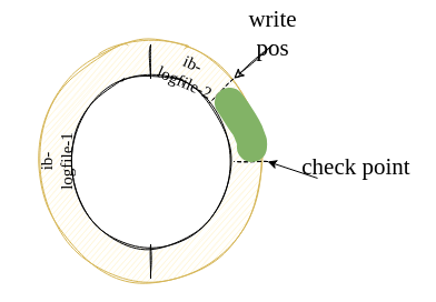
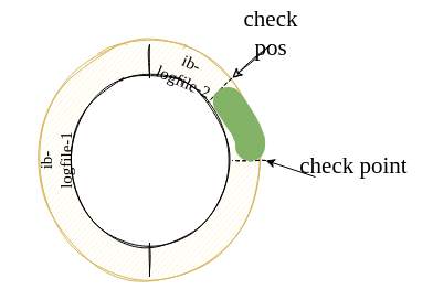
  <mxCell id="0" />
  <mxCell id="1" parent="0" />
  <mxCell id="2" value="" style="ellipse;whiteSpace=wrap;html=1;aspect=fixed;fillColor=#fff2cc;strokeColor=#d6b656;sketch=1;" vertex="1" parent="1"><mxGeometry x="30" y="40" width="210" height="210" as="geometry" /></mxCell>
  <mxCell id="3" value="" style="ellipse;whiteSpace=wrap;html=1;aspect=fixed;sketch=1;" vertex="1" parent="1"><mxGeometry x="60" y="70" width="150" height="150" as="geometry" /></mxCell>
  <mxCell id="4" value="" style="endArrow=none;html=1;entryX=0.5;entryY=1;entryDx=0;entryDy=0;sketch=1;" edge="1" parent="1" target="3"><mxGeometry width="50" height="50" relative="1" as="geometry"><mxPoint x="135" y="250" as="sourcePoint" /><mxPoint x="190" y="210" as="targetPoint" /></mxGeometry></mxCell>
  <mxCell id="5" value="" style="endArrow=none;html=1;entryX=0.5;entryY=0;entryDx=0;entryDy=0;exitX=0.5;exitY=0;exitDx=0;exitDy=0;sketch=1;" edge="1" parent="1" source="2" target="3"><mxGeometry width="50" height="50" relative="1" as="geometry"><mxPoint x="140" y="260" as="sourcePoint" /><mxPoint x="190" y="210" as="targetPoint" /></mxGeometry></mxCell>
  <mxCell id="6" value="ib-logfile-1" style="text;html=1;strokeColor=none;fillColor=none;align=center;verticalAlign=middle;whiteSpace=wrap;rotation=-90;fontFamily=Ma Shan Zheng;fontSource=https%3A%2F%2Ffonts.googleapis.com%2Fcss%3Ffamily%3DMa%2BShan%2BZheng;fontSize=15;sketch=1;" vertex="1" parent="1"><mxGeometry x="20" y="130" width="60" height="30" as="geometry" /></mxCell>
  <mxCell id="7" value="ib-logfile-2&lt;br style=&quot;font-size: 15px;&quot;&gt;" style="text;html=1;strokeColor=none;fillColor=none;align=center;verticalAlign=middle;whiteSpace=wrap;rotation=24;fontSize=15;fontFamily=Ma Shan Zheng;fontSource=https%3A%2F%2Ffonts.googleapis.com%2Fcss%3Ffamily%3DMa%2BShan%2BZheng;sketch=1;" vertex="1" parent="1"><mxGeometry x="140" y="50" width="60" height="30" as="geometry" /></mxCell>
  <mxCell id="8" value="" style="endArrow=none;dashed=1;html=1;entryX=1;entryY=0;entryDx=0;entryDy=0;exitX=1;exitY=0;exitDx=0;exitDy=0;sketch=1;" edge="1" parent="1" source="2" target="3"><mxGeometry width="50" height="50" relative="1" as="geometry"><mxPoint x="140" y="240" as="sourcePoint" /><mxPoint x="190" y="190" as="targetPoint" /></mxGeometry></mxCell>
  <mxCell id="9" value="" style="endArrow=none;dashed=1;html=1;entryX=1;entryY=0.5;entryDx=0;entryDy=0;exitX=1;exitY=0.5;exitDx=0;exitDy=0;strokeWidth=1;sketch=1;" edge="1" parent="1" source="2" target="3"><mxGeometry width="50" height="50" relative="1" as="geometry"><mxPoint x="140" y="240" as="sourcePoint" /><mxPoint x="190" y="190" as="targetPoint" /></mxGeometry></mxCell>
  <mxCell id="10" value="" style="endArrow=none;html=1;strokeWidth=27;fillColor=#d5e8d4;strokeColor=#82b366;sketch=1;" edge="1" parent="1"><mxGeometry width="50" height="50" relative="1" as="geometry"><mxPoint x="226" y="132" as="sourcePoint" /><mxPoint x="206" y="92" as="targetPoint" /><Array as="points"><mxPoint x="226" y="122" /></Array></mxGeometry></mxCell>
- <mxCell id="11" value="write pos" style="text;html=1;strokeColor=none;fillColor=none;align=center;verticalAlign=middle;whiteSpace=wrap;rounded=0;fontFamily=Ma Shan Zheng;fontSource=https%3A%2F%2Ffonts.googleapis.com%2Fcss%3Ffamily%3DMa%2BShan%2BZheng;fontSize=21;sketch=1;" vertex="1" parent="1"><mxGeometry x="210" y="20" width="70" height="20" as="geometry" /></mxCell>
+ <mxCell id="11" value="check pos" style="text;html=1;strokeColor=none;fillColor=none;align=center;verticalAlign=middle;whiteSpace=wrap;rounded=0;fontFamily=Ma Shan Zheng;fontSource=https%3A%2F%2Ffonts.googleapis.com%2Fcss%3Ffamily%3DMa%2BShan%2BZheng;fontSize=21;sketch=1;" vertex="1" parent="1"><mxGeometry x="210" y="20" width="70" height="20" as="geometry" /></mxCell>
  <mxCell id="12" value="" style="endArrow=classic;html=1;fontFamily=Ma Shan Zheng;fontSource=https%3A%2F%2Ffonts.googleapis.com%2Fcss%3Ffamily%3DMa%2BShan%2BZheng;fontSize=1;strokeWidth=1;exitX=0.5;exitY=1;exitDx=0;exitDy=0;sketch=1;" edge="1" parent="1" source="11"><mxGeometry width="50" height="50" relative="1" as="geometry"><mxPoint x="270" y="80" as="sourcePoint" /><mxPoint x="210" y="70" as="targetPoint" /></mxGeometry></mxCell>
  <mxCell id="13" value="check point" style="text;html=1;strokeColor=none;fillColor=none;align=center;verticalAlign=middle;whiteSpace=wrap;rounded=0;fontFamily=Ma Shan Zheng;fontSource=https%3A%2F%2Ffonts.googleapis.com%2Fcss%3Ffamily%3DMa%2BShan%2BZheng;fontSize=21;sketch=1;" vertex="1" parent="1"><mxGeometry x="270" y="140" width="100" height="20" as="geometry" /></mxCell>
  <mxCell id="14" value="" style="endArrow=classic;html=1;fontFamily=Ma Shan Zheng;fontSource=https%3A%2F%2Ffonts.googleapis.com%2Fcss%3Ffamily%3DMa%2BShan%2BZheng;fontSize=21;strokeWidth=1;entryX=1;entryY=0.5;entryDx=0;entryDy=0;exitX=0.15;exitY=1;exitDx=0;exitDy=0;exitPerimeter=0;" edge="1" parent="1" source="13" target="2"><mxGeometry width="50" height="50" relative="1" as="geometry"><mxPoint x="140" y="220" as="sourcePoint" /><mxPoint x="190" y="170" as="targetPoint" /></mxGeometry></mxCell>
